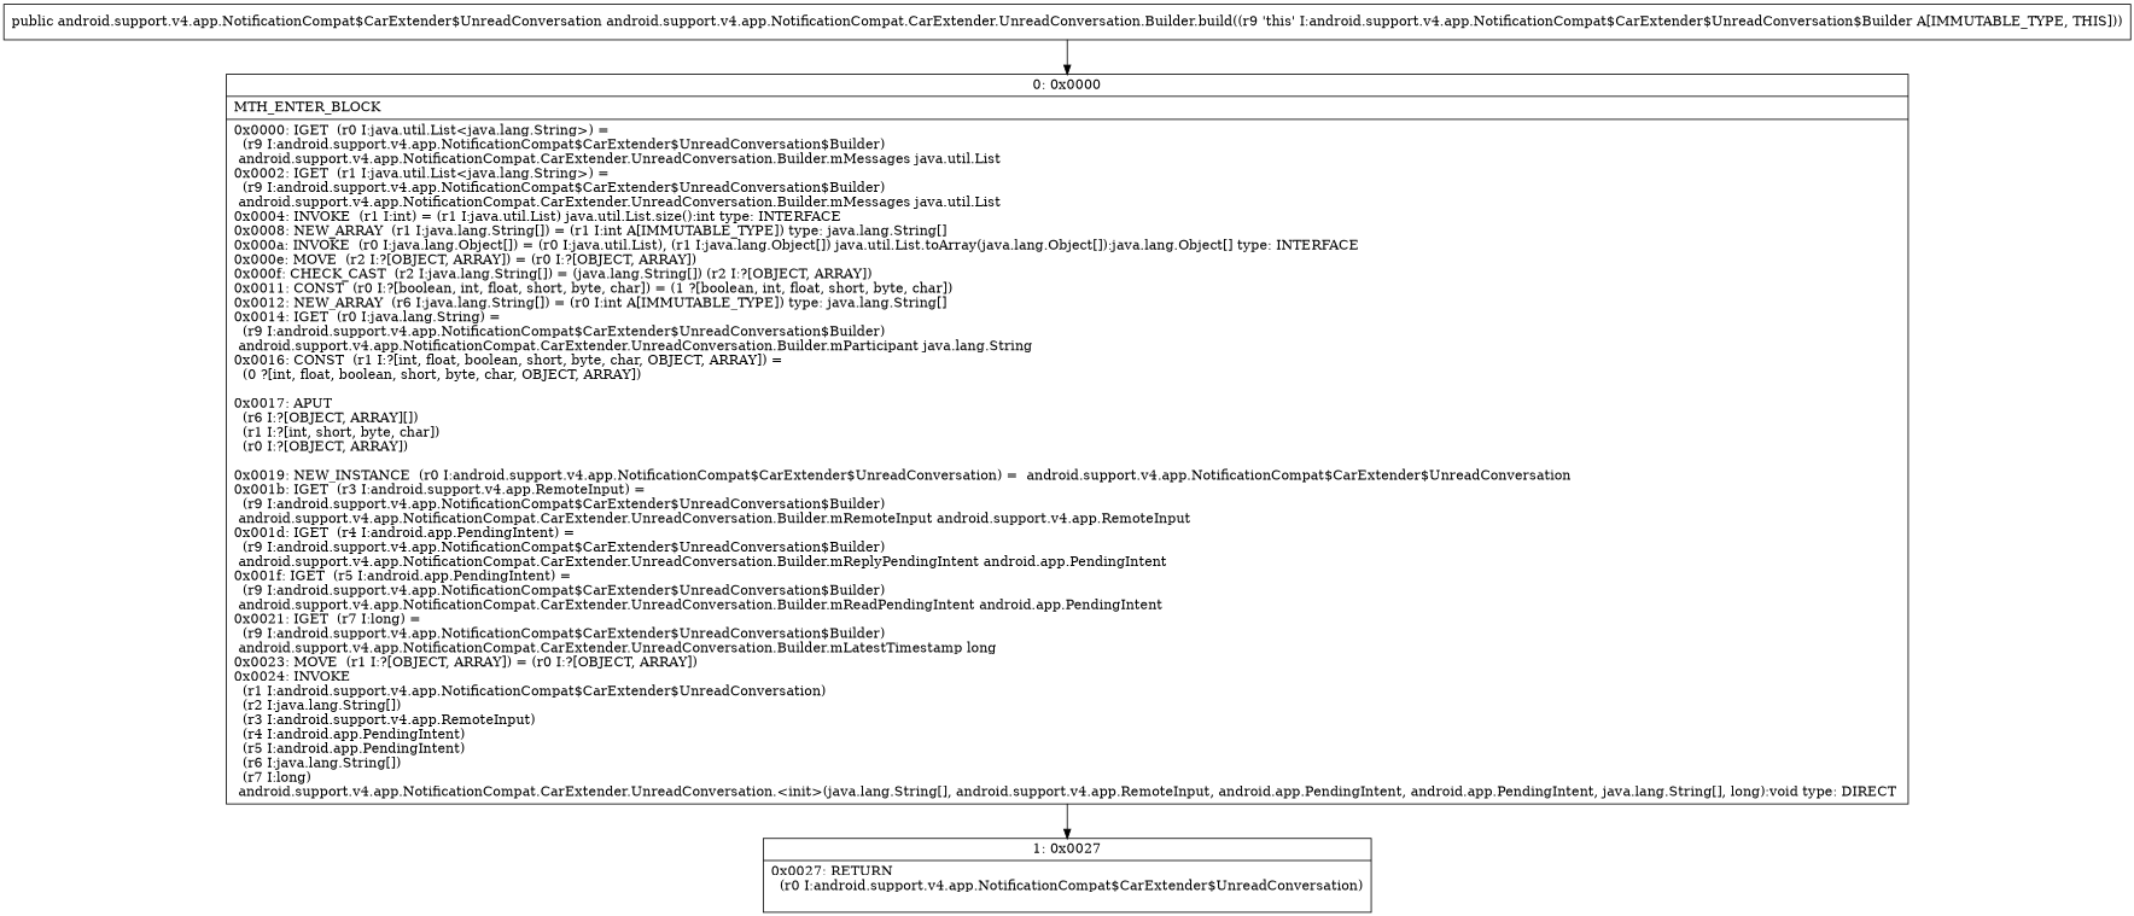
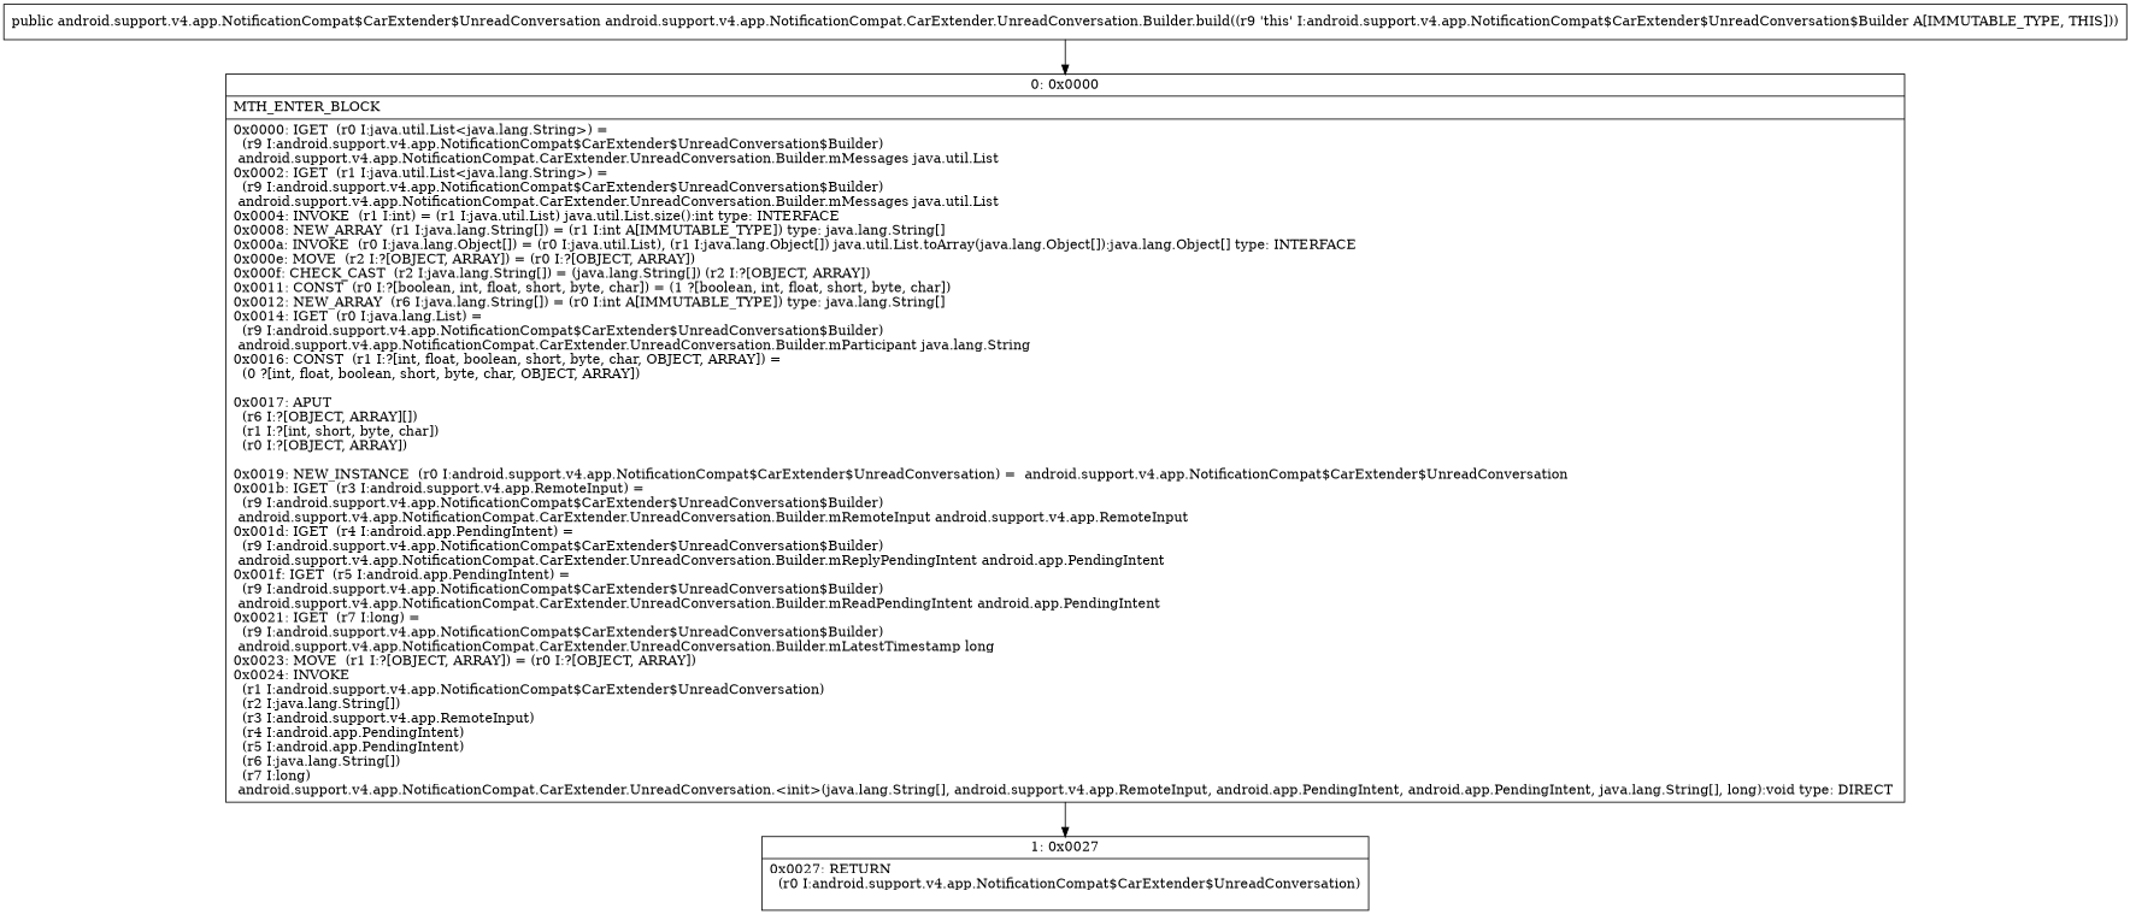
  digraph {
    node [shape=record]
-   n1 [label="{0\:\ 0x0000|MTH_ENTER_BLOCK\l|0x0000: IGET  (r0 I:java.util.List\<java.lang.String\>) = \l  (r9 I:android.support.v4.app.NotificationCompat$CarExtender$UnreadConversation$Builder)\l android.support.v4.app.NotificationCompat.CarExtender.UnreadConversation.Builder.mMessages java.util.List \l0x0002: IGET  (r1 I:java.util.List\<java.lang.String\>) = \l  (r9 I:android.support.v4.app.NotificationCompat$CarExtender$UnreadConversation$Builder)\l android.support.v4.app.NotificationCompat.CarExtender.UnreadConversation.Builder.mMessages java.util.List \l0x0004: INVOKE  (r1 I:int) = (r1 I:java.util.List) java.util.List.size():int type: INTERFACE \l0x0008: NEW_ARRAY  (r1 I:java.lang.String[]) = (r1 I:int A[IMMUTABLE_TYPE]) type: java.lang.String[] \l0x000a: INVOKE  (r0 I:java.lang.Object[]) = (r0 I:java.util.List), (r1 I:java.lang.Object[]) java.util.List.toArray(java.lang.Object[]):java.lang.Object[] type: INTERFACE \l0x000e: MOVE  (r2 I:?[OBJECT, ARRAY]) = (r0 I:?[OBJECT, ARRAY]) \l0x000f: CHECK_CAST  (r2 I:java.lang.String[]) = (java.lang.String[]) (r2 I:?[OBJECT, ARRAY]) \l0x0011: CONST  (r0 I:?[boolean, int, float, short, byte, char]) = (1 ?[boolean, int, float, short, byte, char]) \l0x0012: NEW_ARRAY  (r6 I:java.lang.String[]) = (r0 I:int A[IMMUTABLE_TYPE]) type: java.lang.String[] \l0x0014: IGET  (r0 I:java.lang.String) = \l  (r9 I:android.support.v4.app.NotificationCompat$CarExtender$UnreadConversation$Builder)\l android.support.v4.app.NotificationCompat.CarExtender.UnreadConversation.Builder.mParticipant java.lang.String \l0x0016: CONST  (r1 I:?[int, float, boolean, short, byte, char, OBJECT, ARRAY]) = \l  (0 ?[int, float, boolean, short, byte, char, OBJECT, ARRAY])\l \l0x0017: APUT  \l  (r6 I:?[OBJECT, ARRAY][])\l  (r1 I:?[int, short, byte, char])\l  (r0 I:?[OBJECT, ARRAY])\l \l0x0019: NEW_INSTANCE  (r0 I:android.support.v4.app.NotificationCompat$CarExtender$UnreadConversation) =  android.support.v4.app.NotificationCompat$CarExtender$UnreadConversation \l0x001b: IGET  (r3 I:android.support.v4.app.RemoteInput) = \l  (r9 I:android.support.v4.app.NotificationCompat$CarExtender$UnreadConversation$Builder)\l android.support.v4.app.NotificationCompat.CarExtender.UnreadConversation.Builder.mRemoteInput android.support.v4.app.RemoteInput \l0x001d: IGET  (r4 I:android.app.PendingIntent) = \l  (r9 I:android.support.v4.app.NotificationCompat$CarExtender$UnreadConversation$Builder)\l android.support.v4.app.NotificationCompat.CarExtender.UnreadConversation.Builder.mReplyPendingIntent android.app.PendingIntent \l0x001f: IGET  (r5 I:android.app.PendingIntent) = \l  (r9 I:android.support.v4.app.NotificationCompat$CarExtender$UnreadConversation$Builder)\l android.support.v4.app.NotificationCompat.CarExtender.UnreadConversation.Builder.mReadPendingIntent android.app.PendingIntent \l0x0021: IGET  (r7 I:long) = \l  (r9 I:android.support.v4.app.NotificationCompat$CarExtender$UnreadConversation$Builder)\l android.support.v4.app.NotificationCompat.CarExtender.UnreadConversation.Builder.mLatestTimestamp long \l0x0023: MOVE  (r1 I:?[OBJECT, ARRAY]) = (r0 I:?[OBJECT, ARRAY]) \l0x0024: INVOKE  \l  (r1 I:android.support.v4.app.NotificationCompat$CarExtender$UnreadConversation)\l  (r2 I:java.lang.String[])\l  (r3 I:android.support.v4.app.RemoteInput)\l  (r4 I:android.app.PendingIntent)\l  (r5 I:android.app.PendingIntent)\l  (r6 I:java.lang.String[])\l  (r7 I:long)\l android.support.v4.app.NotificationCompat.CarExtender.UnreadConversation.\<init\>(java.lang.String[], android.support.v4.app.RemoteInput, android.app.PendingIntent, android.app.PendingIntent, java.lang.String[], long):void type: DIRECT \l}"]
+   n1 [label="{0\:\ 0x0000|MTH_ENTER_BLOCK\l|0x0000: IGET  (r0 I:java.util.List\<java.lang.String\>) = \l  (r9 I:android.support.v4.app.NotificationCompat$CarExtender$UnreadConversation$Builder)\l android.support.v4.app.NotificationCompat.CarExtender.UnreadConversation.Builder.mMessages java.util.List \l0x0002: IGET  (r1 I:java.util.List\<java.lang.String\>) = \l  (r9 I:android.support.v4.app.NotificationCompat$CarExtender$UnreadConversation$Builder)\l android.support.v4.app.NotificationCompat.CarExtender.UnreadConversation.Builder.mMessages java.util.List \l0x0004: INVOKE  (r1 I:int) = (r1 I:java.util.List) java.util.List.size():int type: INTERFACE \l0x0008: NEW_ARRAY  (r1 I:java.lang.String[]) = (r1 I:int A[IMMUTABLE_TYPE]) type: java.lang.String[] \l0x000a: INVOKE  (r0 I:java.lang.Object[]) = (r0 I:java.util.List), (r1 I:java.lang.Object[]) java.util.List.toArray(java.lang.Object[]):java.lang.Object[] type: INTERFACE \l0x000e: MOVE  (r2 I:?[OBJECT, ARRAY]) = (r0 I:?[OBJECT, ARRAY]) \l0x000f: CHECK_CAST  (r2 I:java.lang.String[]) = (java.lang.String[]) (r2 I:?[OBJECT, ARRAY]) \l0x0011: CONST  (r0 I:?[boolean, int, float, short, byte, char]) = (1 ?[boolean, int, float, short, byte, char]) \l0x0012: NEW_ARRAY  (r6 I:java.lang.String[]) = (r0 I:int A[IMMUTABLE_TYPE]) type: java.lang.String[] \l0x0014: IGET  (r0 I:java.lang.List) = \l  (r9 I:android.support.v4.app.NotificationCompat$CarExtender$UnreadConversation$Builder)\l android.support.v4.app.NotificationCompat.CarExtender.UnreadConversation.Builder.mParticipant java.lang.String \l0x0016: CONST  (r1 I:?[int, float, boolean, short, byte, char, OBJECT, ARRAY]) = \l  (0 ?[int, float, boolean, short, byte, char, OBJECT, ARRAY])\l \l0x0017: APUT  \l  (r6 I:?[OBJECT, ARRAY][])\l  (r1 I:?[int, short, byte, char])\l  (r0 I:?[OBJECT, ARRAY])\l \l0x0019: NEW_INSTANCE  (r0 I:android.support.v4.app.NotificationCompat$CarExtender$UnreadConversation) =  android.support.v4.app.NotificationCompat$CarExtender$UnreadConversation \l0x001b: IGET  (r3 I:android.support.v4.app.RemoteInput) = \l  (r9 I:android.support.v4.app.NotificationCompat$CarExtender$UnreadConversation$Builder)\l android.support.v4.app.NotificationCompat.CarExtender.UnreadConversation.Builder.mRemoteInput android.support.v4.app.RemoteInput \l0x001d: IGET  (r4 I:android.app.PendingIntent) = \l  (r9 I:android.support.v4.app.NotificationCompat$CarExtender$UnreadConversation$Builder)\l android.support.v4.app.NotificationCompat.CarExtender.UnreadConversation.Builder.mReplyPendingIntent android.app.PendingIntent \l0x001f: IGET  (r5 I:android.app.PendingIntent) = \l  (r9 I:android.support.v4.app.NotificationCompat$CarExtender$UnreadConversation$Builder)\l android.support.v4.app.NotificationCompat.CarExtender.UnreadConversation.Builder.mReadPendingIntent android.app.PendingIntent \l0x0021: IGET  (r7 I:long) = \l  (r9 I:android.support.v4.app.NotificationCompat$CarExtender$UnreadConversation$Builder)\l android.support.v4.app.NotificationCompat.CarExtender.UnreadConversation.Builder.mLatestTimestamp long \l0x0023: MOVE  (r1 I:?[OBJECT, ARRAY]) = (r0 I:?[OBJECT, ARRAY]) \l0x0024: INVOKE  \l  (r1 I:android.support.v4.app.NotificationCompat$CarExtender$UnreadConversation)\l  (r2 I:java.lang.String[])\l  (r3 I:android.support.v4.app.RemoteInput)\l  (r4 I:android.app.PendingIntent)\l  (r5 I:android.app.PendingIntent)\l  (r6 I:java.lang.String[])\l  (r7 I:long)\l android.support.v4.app.NotificationCompat.CarExtender.UnreadConversation.\<init\>(java.lang.String[], android.support.v4.app.RemoteInput, android.app.PendingIntent, android.app.PendingIntent, java.lang.String[], long):void type: DIRECT \l}"]
    n2 [label="{1\:\ 0x0027|0x0027: RETURN  \l  (r0 I:android.support.v4.app.NotificationCompat$CarExtender$UnreadConversation)\l \l}"]
    n3 [label="{public android.support.v4.app.NotificationCompat$CarExtender$UnreadConversation android.support.v4.app.NotificationCompat.CarExtender.UnreadConversation.Builder.build((r9 'this' I:android.support.v4.app.NotificationCompat$CarExtender$UnreadConversation$Builder A[IMMUTABLE_TYPE, THIS])) }"]
    n1 -> n2
    n3 -> n1
  }
